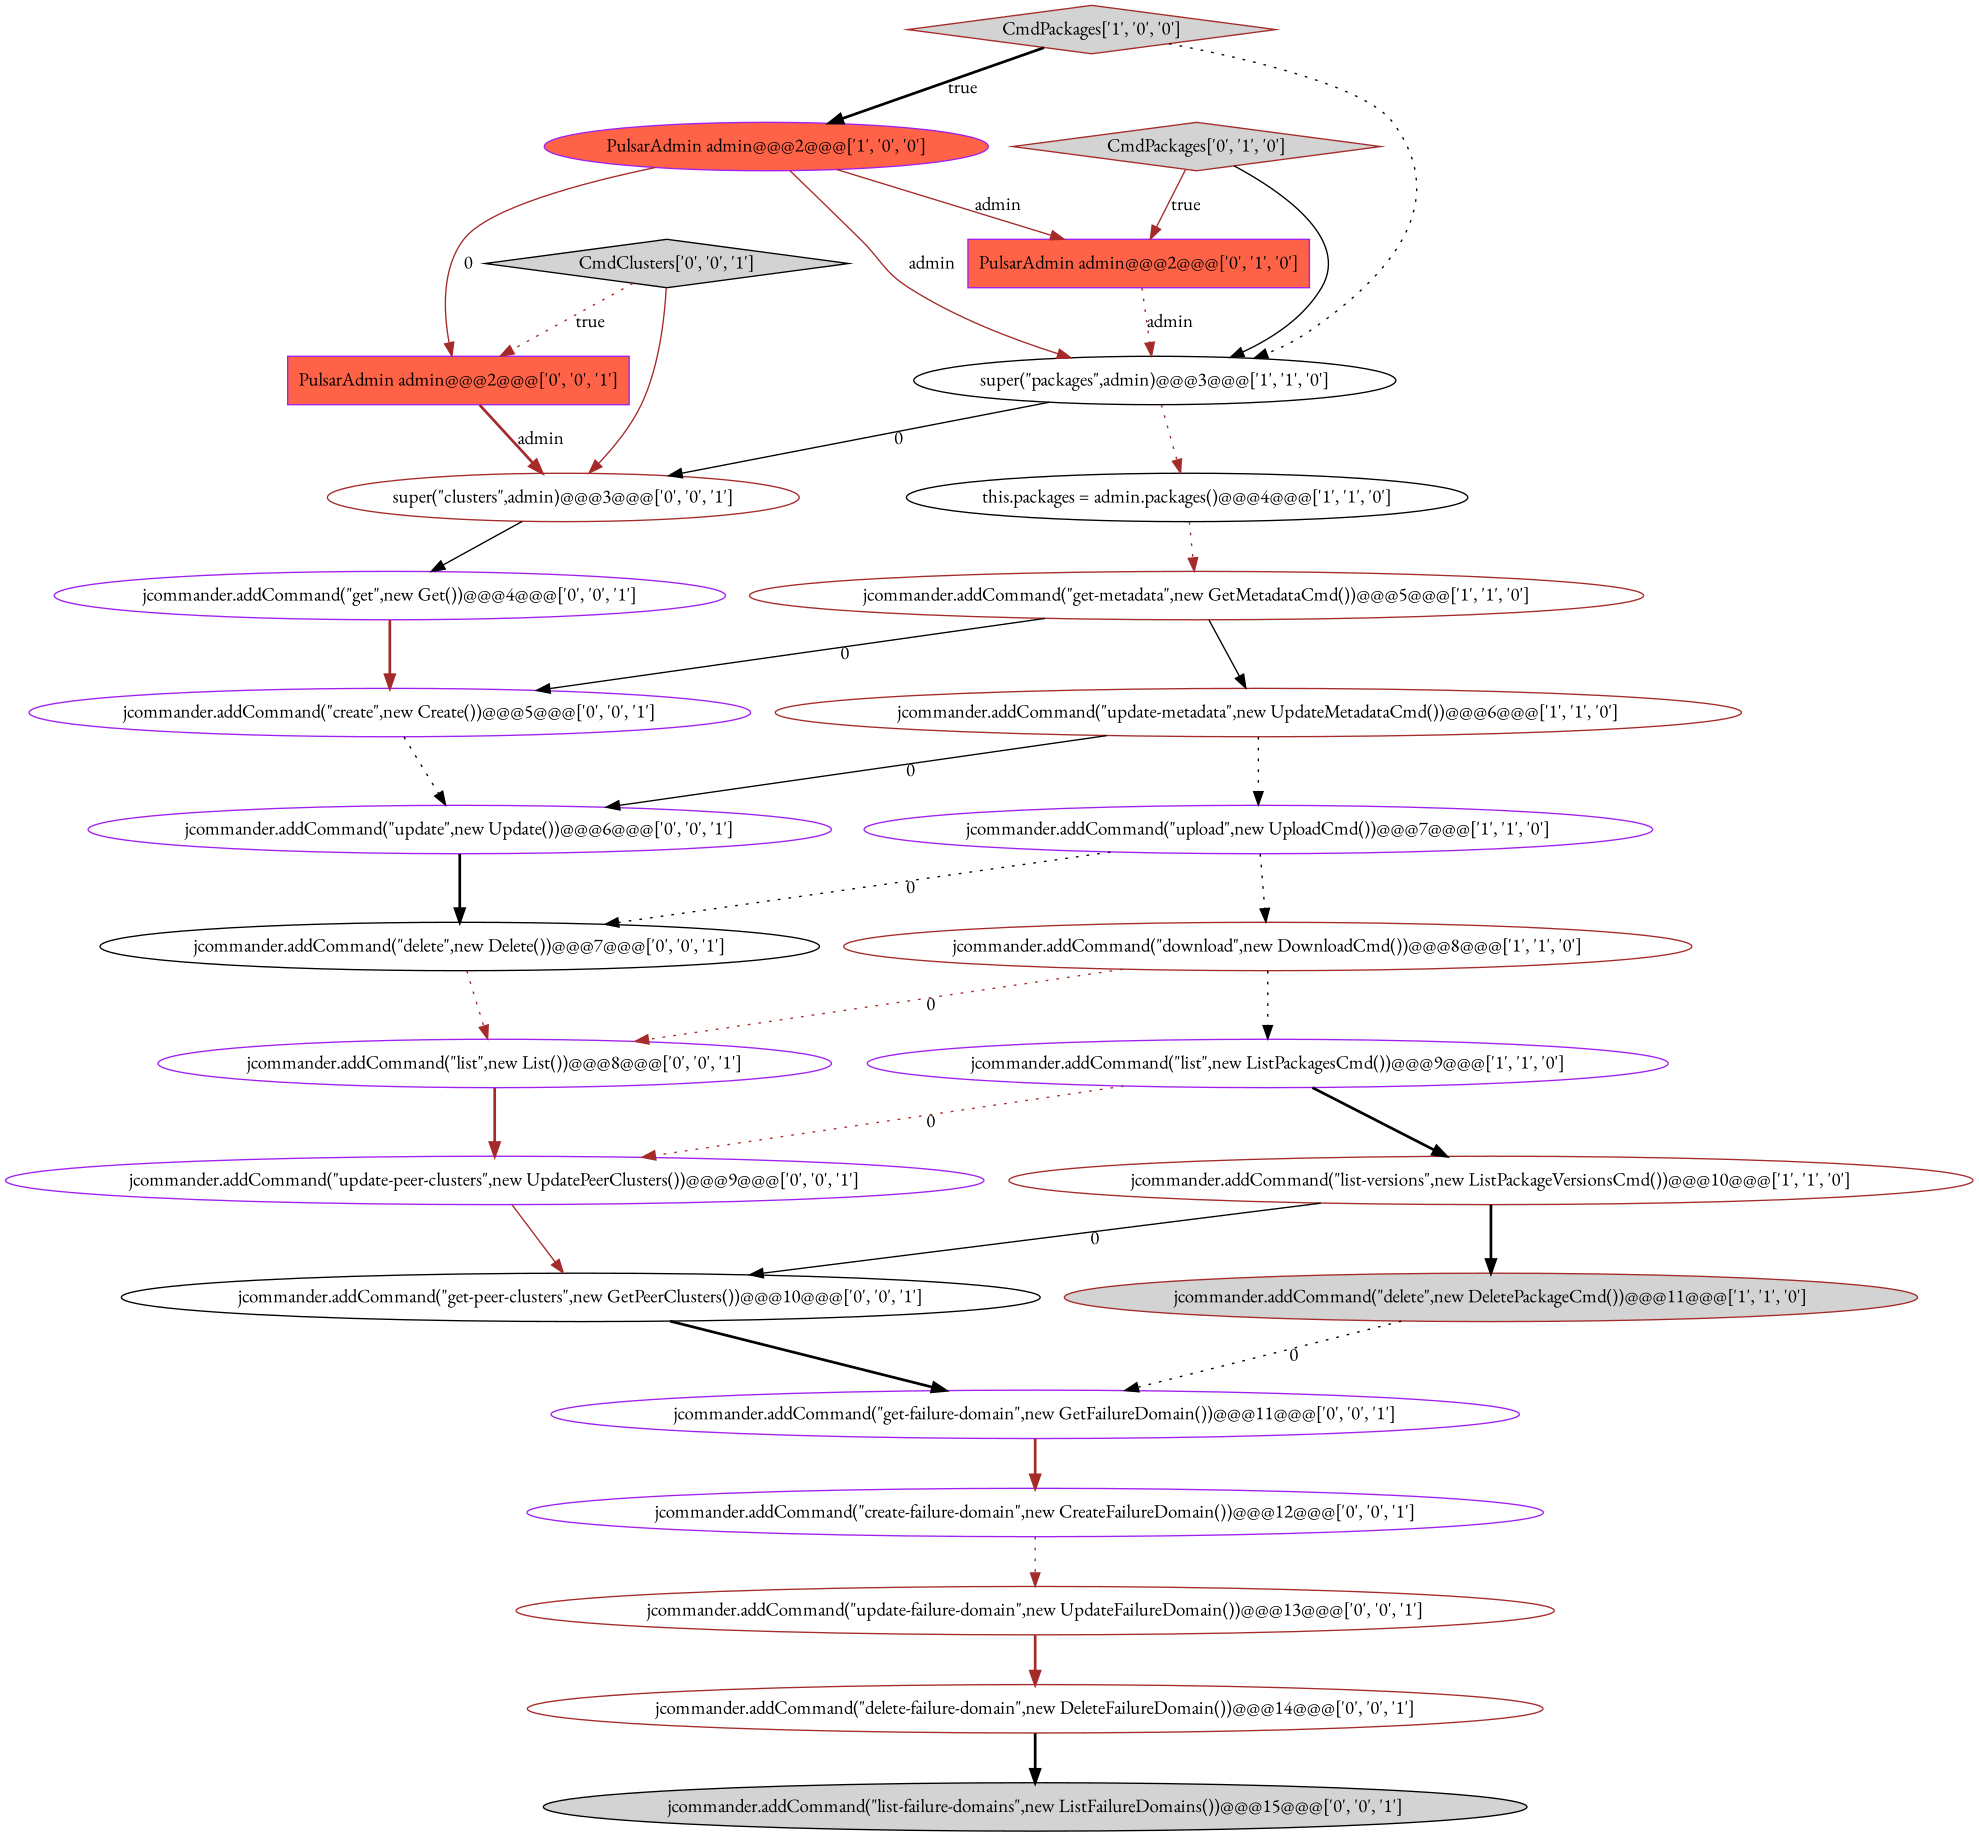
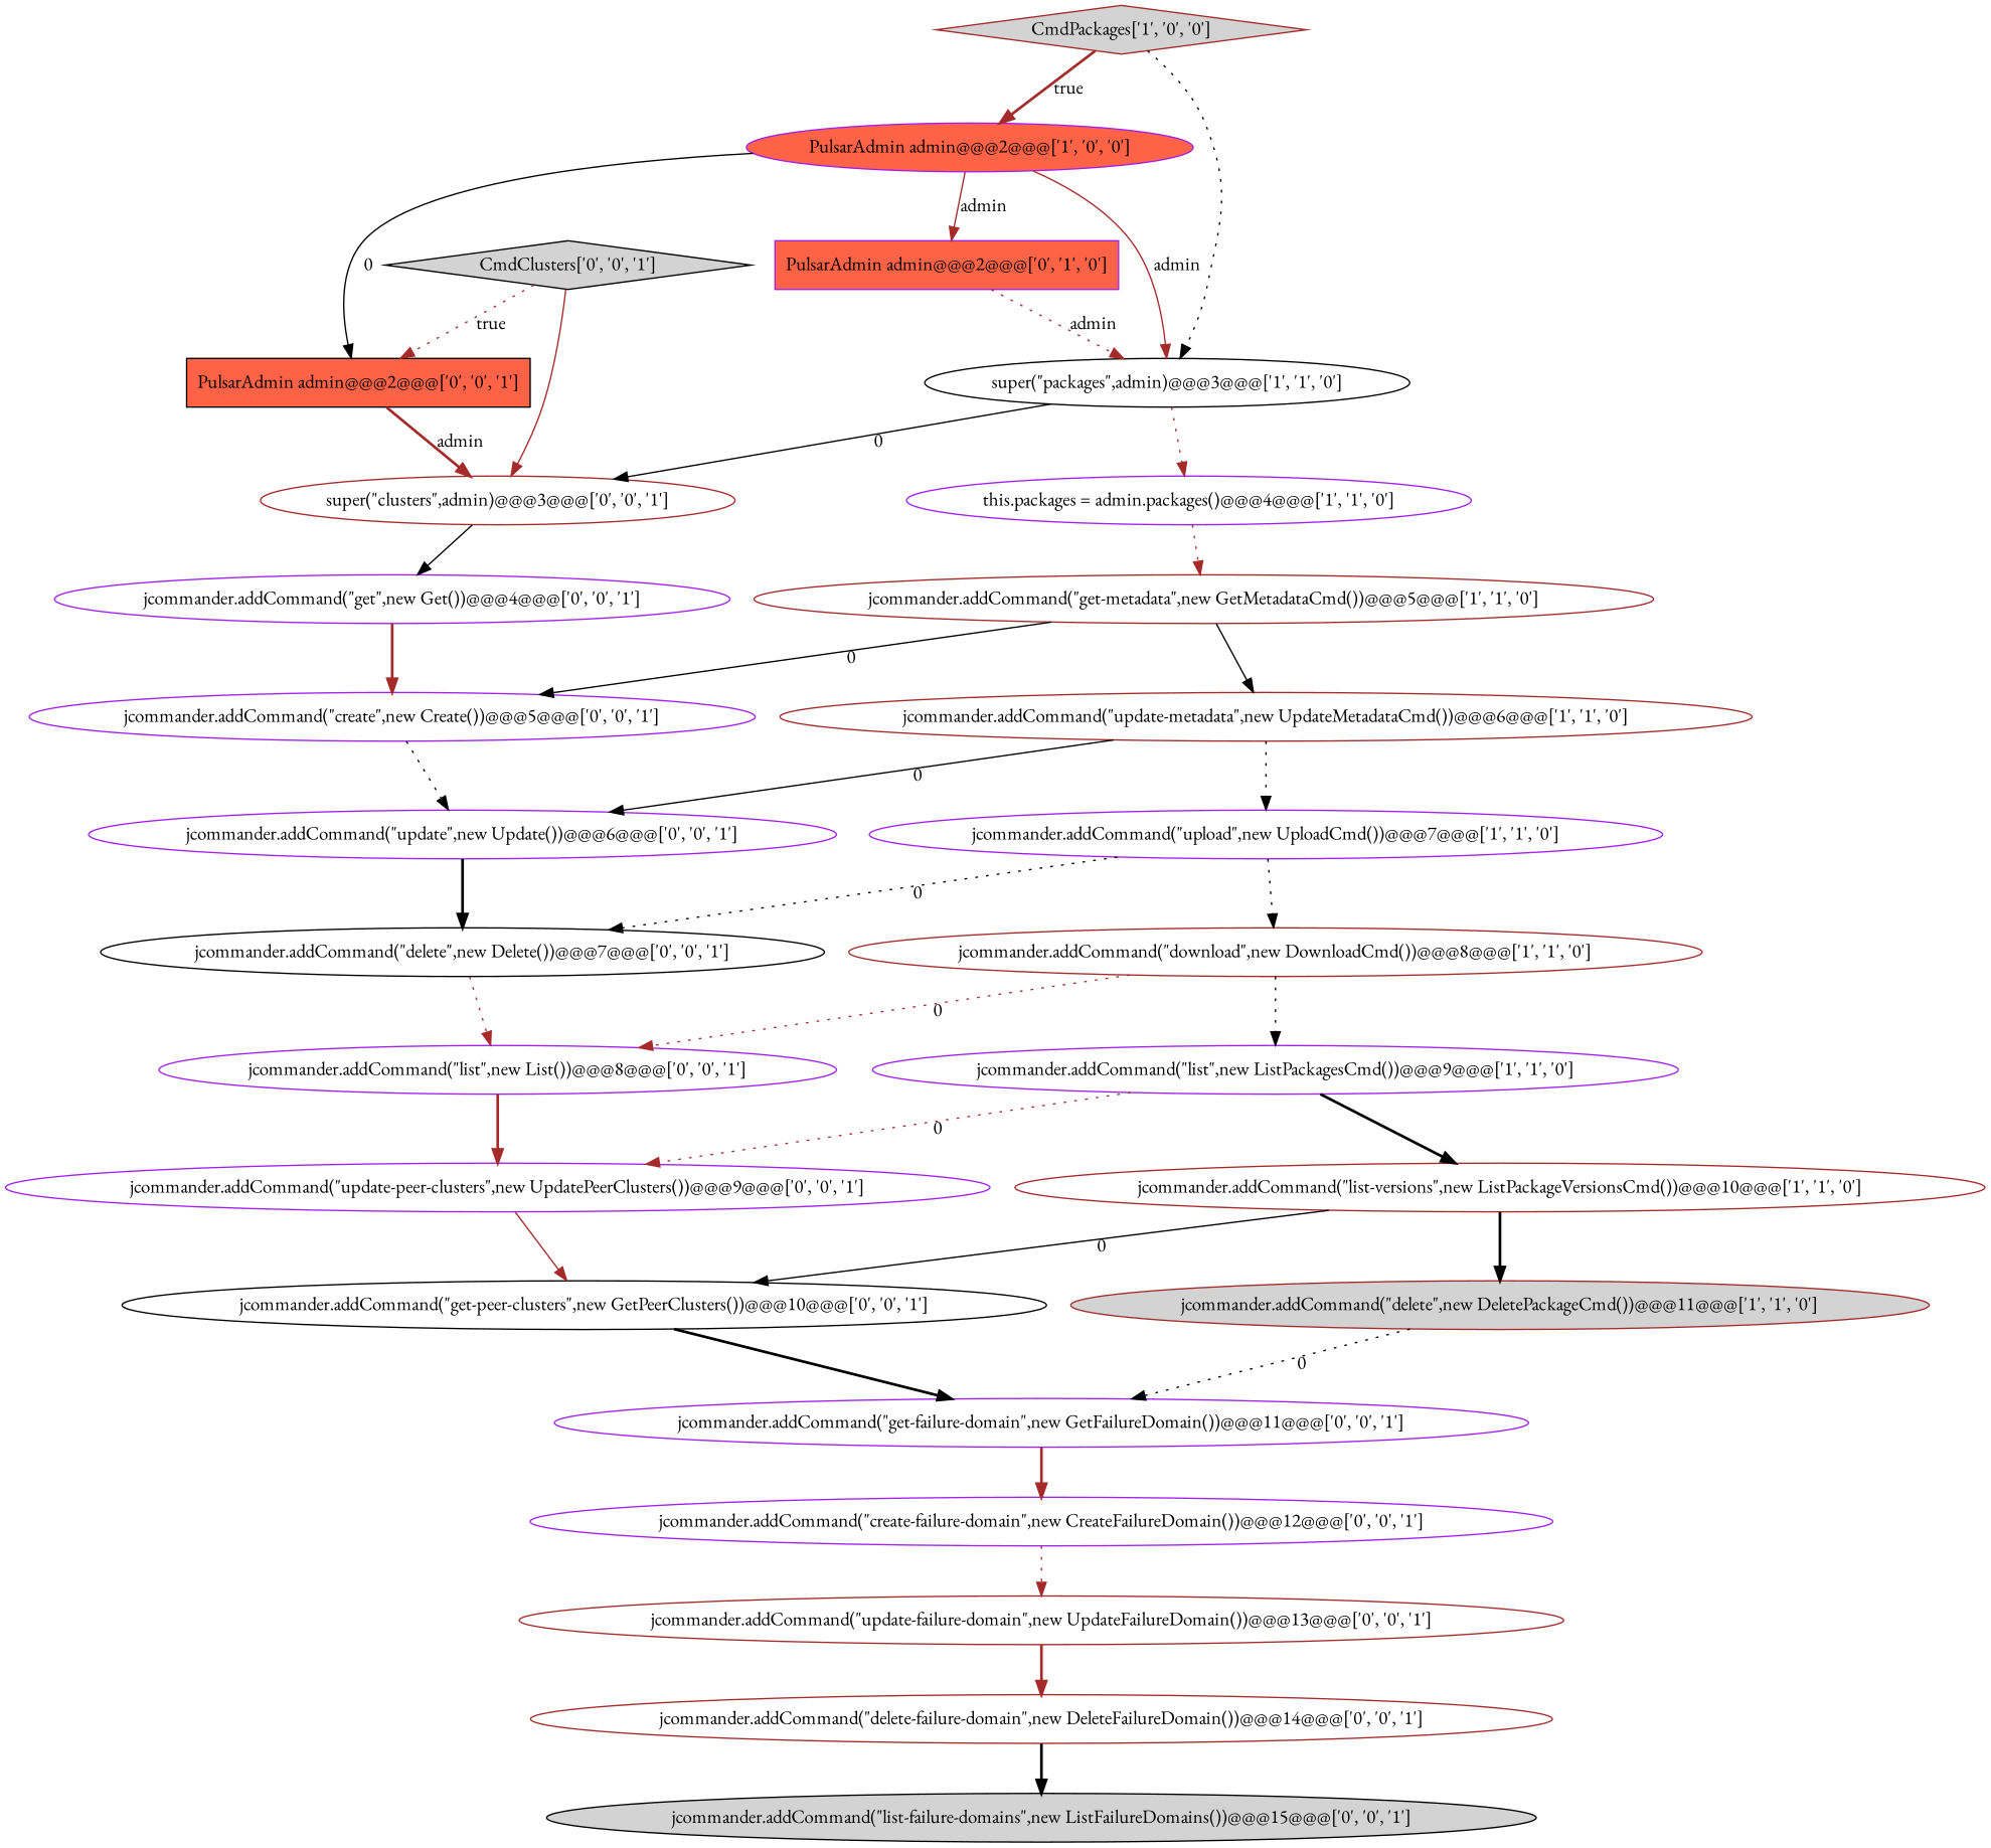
  digraph {
    fontname="EB Garamond"
    node [color=purple fillcolor=white fontname="EB Garamond" shape=ellipse style=filled]
    edge [color=black fontname="EB Garamond" style=dotted]
    n1 [color=brown label="jcommander.addCommand(\"delete-failure-domain\",new DeleteFailureDomain())@@@14@@@['0', '0', '1']"]
    n2 [color=black fillcolor=lightgray label="jcommander.addCommand(\"list-failure-domains\",new ListFailureDomains())@@@15@@@['0', '0', '1']"]
    n3 [color=black fillcolor=lightgray label="CmdClusters['0', '0', '1']" shape=diamond]
-   n4 [fillcolor=tomato label="PulsarAdmin admin@@@2@@@['0', '0', '1']" shape=box]
+   n4 [color=black fillcolor=tomato label="PulsarAdmin admin@@@2@@@['0', '0', '1']" shape=box]
    n5 [color=brown label="super(\"clusters\",admin)@@@3@@@['0', '0', '1']"]
    n6 [label="jcommander.addCommand(\"get\",new Get())@@@4@@@['0', '0', '1']"]
    n7 [color=black label="super(\"packages\",admin)@@@3@@@['1', '1', '0']"]
-   n8 [color=black label="this.packages = admin.packages()@@@4@@@['1', '1', '0']"]
+   n8 [label="this.packages = admin.packages()@@@4@@@['1', '1', '0']"]
    n9 [color=brown label="jcommander.addCommand(\"get-metadata\",new GetMetadataCmd())@@@5@@@['1', '1', '0']"]
    n10 [color=black label="jcommander.addCommand(\"get-peer-clusters\",new GetPeerClusters())@@@10@@@['0', '0', '1']"]
    n11 [label="jcommander.addCommand(\"get-failure-domain\",new GetFailureDomain())@@@11@@@['0', '0', '1']"]
    n12 [label="jcommander.addCommand(\"create-failure-domain\",new CreateFailureDomain())@@@12@@@['0', '0', '1']"]
    n13 [label="jcommander.addCommand(\"list\",new ListPackagesCmd())@@@9@@@['1', '1', '0']"]
    n14 [color=brown label="jcommander.addCommand(\"list-versions\",new ListPackageVersionsCmd())@@@10@@@['1', '1', '0']"]
    n15 [label="jcommander.addCommand(\"update-peer-clusters\",new UpdatePeerClusters())@@@9@@@['0', '0', '1']"]
    n16 [color=brown fillcolor=lightgray label="jcommander.addCommand(\"delete\",new DeletePackageCmd())@@@11@@@['1', '1', '0']"]
-   n17 [color=brown fillcolor=lightgray label="CmdPackages['0', '1', '0']" shape=diamond]
    n18 [fillcolor=tomato label="PulsarAdmin admin@@@2@@@['0', '1', '0']" shape=box]
    n19 [color=brown label="jcommander.addCommand(\"update-failure-domain\",new UpdateFailureDomain())@@@13@@@['0', '0', '1']"]
    n20 [label="jcommander.addCommand(\"create\",new Create())@@@5@@@['0', '0', '1']"]
    n21 [color=brown label="jcommander.addCommand(\"download\",new DownloadCmd())@@@8@@@['1', '1', '0']"]
    n22 [label="jcommander.addCommand(\"list\",new List())@@@8@@@['0', '0', '1']"]
    n23 [color=brown label="jcommander.addCommand(\"update-metadata\",new UpdateMetadataCmd())@@@6@@@['1', '1', '0']"]
    n24 [label="jcommander.addCommand(\"update\",new Update())@@@6@@@['0', '0', '1']"]
    n25 [label="jcommander.addCommand(\"upload\",new UploadCmd())@@@7@@@['1', '1', '0']"]
    n26 [color=black label="jcommander.addCommand(\"delete\",new Delete())@@@7@@@['0', '0', '1']"]
    n27 [color=brown fillcolor=lightgray label="CmdPackages['1', '0', '0']" shape=diamond]
    n28 [fillcolor=tomato label="PulsarAdmin admin@@@2@@@['1', '0', '0']"]
    n1 -> n2 [style=bold]
    n3 -> n4 [color=brown label=true]
    n3 -> n5 [color=brown style=solid]
    n4 -> n5 [color=brown label=admin style=bold]
    n5 -> n6 [style=solid]
    n6 -> n20 [color=brown style=bold]
    n7 -> n5 [label=0 style=solid]
    n7 -> n8 [color=brown]
    n8 -> n9 [color=brown]
    n9 -> n20 [label=0 style=solid]
    n9 -> n23 [style=solid]
    n10 -> n11 [style=bold]
    n11 -> n12 [color=brown style=bold]
    n12 -> n19 [color=brown]
    n13 -> n14 [style=bold]
    n13 -> n15 [color=brown label=0]
    n14 -> n10 [label=0 style=solid]
    n14 -> n16 [style=bold]
    n15 -> n10 [color=brown style=solid]
    n16 -> n11 [label=0]
-   n17 -> n7 [style=solid]
-   n17 -> n18 [color=brown label=true style=solid]
    n18 -> n7 [color=brown label=admin]
    n19 -> n1 [color=brown style=bold]
    n20 -> n24
    n21 -> n13
    n21 -> n22 [color=brown label=0]
    n22 -> n15 [color=brown style=bold]
    n23 -> n24 [label=0 style=solid]
    n23 -> n25
    n24 -> n26 [style=bold]
    n25 -> n21
    n25 -> n26 [label=0]
    n26 -> n22 [color=brown]
    n27 -> n7
-   n27 -> n28 [label=true style=bold]
-   n28 -> n4 [color=brown label=0 style=solid]
+   n27 -> n28 [color=brown label=true style=bold]
+   n28 -> n4 [label=0 style=solid]
    n28 -> n7 [color=brown label=admin style=solid]
    n28 -> n18 [color=brown label=admin style=solid]
  }
